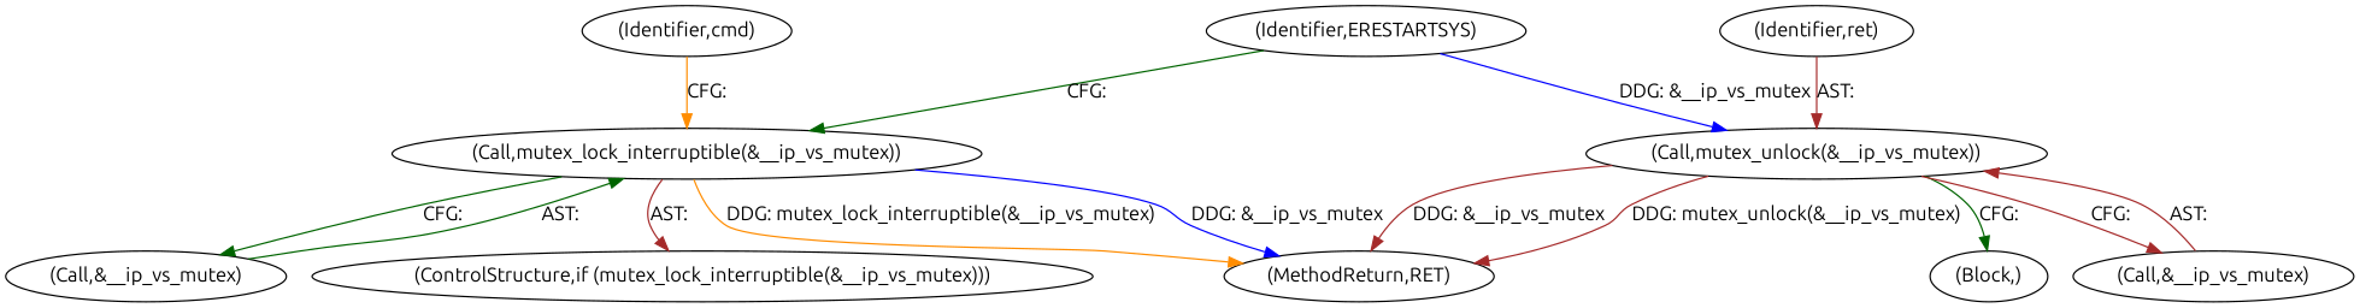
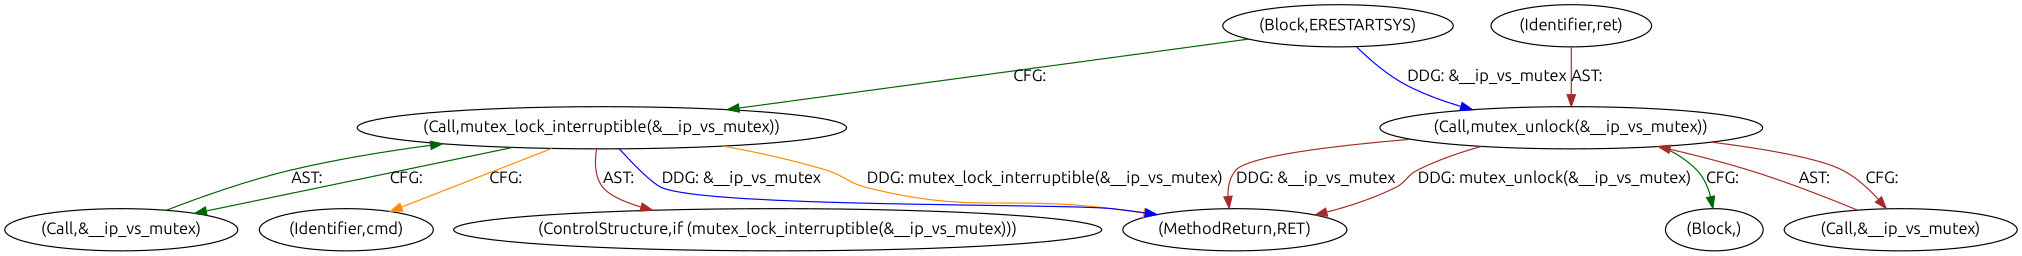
  digraph {
    fontname=Ubuntu
    node [fontname=Ubuntu]
    edge [color=brown fontname=Ubuntu]
    n1 [label="(Call,mutex_lock_interruptible(&__ip_vs_mutex))"]
    n2 [label="(Call,&__ip_vs_mutex)"]
    n3 [label="(ControlStructure,if (mutex_lock_interruptible(&__ip_vs_mutex)))"]
    n4 [label="(MethodReturn,RET)"]
    n5 [label="(Call,mutex_unlock(&__ip_vs_mutex))"]
    n6 [label="(Block,)"]
    n7 [label="(Call,&__ip_vs_mutex)"]
    n8 [label="(Identifier,ret)"]
-   n9 [label="(Identifier,ERESTARTSYS)"]
+   n9 [label="(Block,ERESTARTSYS)"]
    n10 [label="(Identifier,cmd)"]
    n1 -> n2 [color=darkgreen label="CFG: "]
    n1 -> n3 [label="AST: "]
    n1 -> n4 [color=darkorange label="DDG: mutex_lock_interruptible(&__ip_vs_mutex)"]
    n1 -> n4 [color=blue label="DDG: &__ip_vs_mutex"]
    n2 -> n1 [color=darkgreen label="AST: "]
    n5 -> n4 [label="DDG: &__ip_vs_mutex"]
    n5 -> n4 [label="DDG: mutex_unlock(&__ip_vs_mutex)"]
    n5 -> n6 [color=darkgreen label="CFG: "]
    n5 -> n7 [label="CFG: "]
    n7 -> n5 [label="AST: "]
    n8 -> n5 [label="AST: "]
    n9 -> n1 [color=darkgreen label="CFG: "]
    n9 -> n5 [color=blue label="DDG: &__ip_vs_mutex"]
-   n10 -> n1 [color=darkorange label="CFG: "]
+   n1 -> n10 [color=darkorange label="CFG: "]
  }
